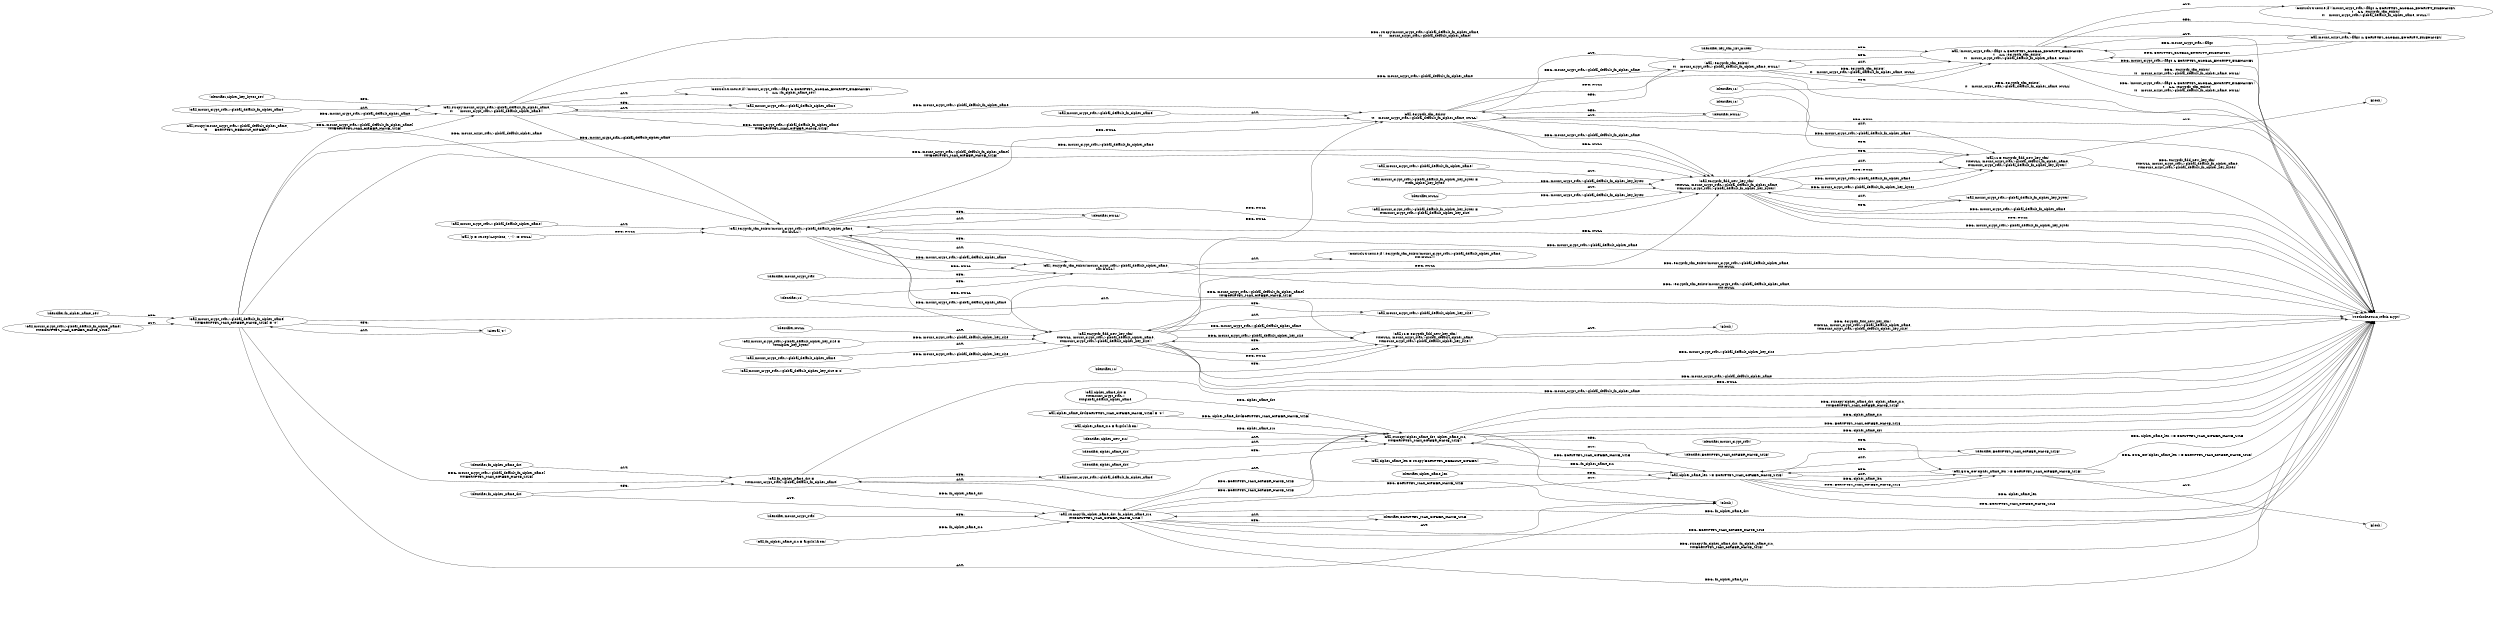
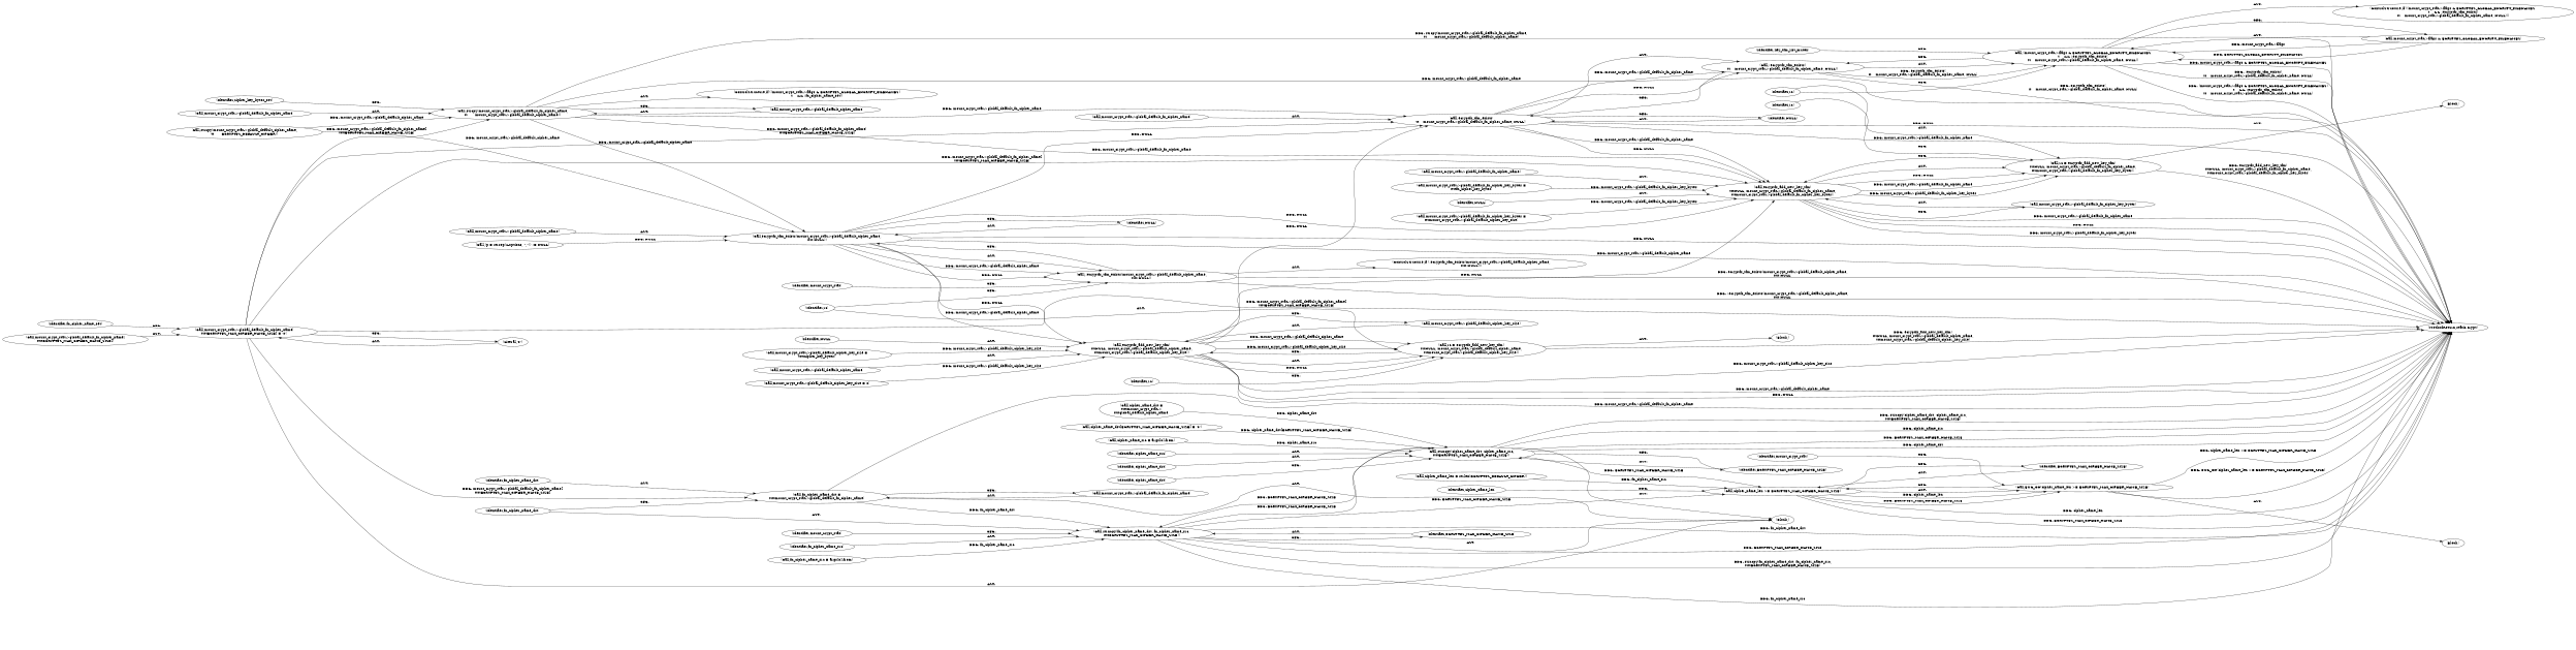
  digraph {
    rankdir=LR
    n1 [label="(Call,mount_crypt_stat->global_default_fn_cipher_name[\n\t\t\t\tECRYPTFS_MAX_CIPHER_NAME_SIZE] = '\0')"]
    n2 [label="(Call,fn_cipher_name_dst =\n\t\t\t\tmount_crypt_stat->global_default_fn_cipher_name)"]
    n3 [label="(Call,strcpy(mount_crypt_stat->global_default_fn_cipher_name,\n\t\t       mount_crypt_stat->global_default_cipher_name))"]
    n4 [label="(Call,ecryptfs_tfm_exists(\n\t\t    mount_crypt_stat->global_default_fn_cipher_name, NULL))"]
    n5 [label="(Call,ecryptfs_add_new_key_tfm(\n\t\t\tNULL, mount_crypt_stat->global_default_fn_cipher_name,\n\t\t\tmount_crypt_stat->global_default_fn_cipher_key_bytes))"]
    n6 [label="(MethodReturn,static crypt)"]
    n7 [label="(Literal,'\0')"]
    n8 [label="(Block,)"]
    n9 [label="(Call,strncpy(fn_cipher_name_dst, fn_cipher_name_src,\n\t\t\t\tECRYPTFS_MAX_CIPHER_NAME_SIZE))"]
    n10 [label="(Call,mount_crypt_stat->global_default_fn_cipher_name)"]
    n11 [label="(Call,ecryptfs_tfm_exists(mount_crypt_stat->global_default_cipher_name,\n\t\t\t\t NULL))"]
    n12 [label="(ControlStructure,if ((mount_crypt_stat->flags & ECRYPTFS_GLOBAL_ENCRYPT_FILENAMES)\n\t    && !fn_cipher_name_set))"]
    n13 [label="(Call,mount_crypt_stat->global_default_cipher_name)"]
    n14 [label="(Call,!ecryptfs_tfm_exists(\n\t\t    mount_crypt_stat->global_default_fn_cipher_name, NULL))"]
    n15 [label="(Identifier,NULL)"]
    n16 [label="(Call,rc = ecryptfs_add_new_key_tfm(\n\t\t\tNULL, mount_crypt_stat->global_default_fn_cipher_name,\n\t\t\tmount_crypt_stat->global_default_fn_cipher_key_bytes))"]
    n17 [label="(Call,mount_crypt_stat->global_default_fn_cipher_key_bytes)"]
    n18 [label="(Call,strncpy(cipher_name_dst, cipher_name_src,\n\t\t\t\tECRYPTFS_MAX_CIPHER_NAME_SIZE))"]
    n19 [label="(Call,cipher_name_len >= ECRYPTFS_MAX_CIPHER_NAME_SIZE)"]
    n20 [label="(Identifier,ECRYPTFS_MAX_CIPHER_NAME_SIZE)"]
    n21 [label="(Identifier,ECRYPTFS_MAX_CIPHER_NAME_SIZE)"]
    n22 [label="(Call,BUG_ON(cipher_name_len >= ECRYPTFS_MAX_CIPHER_NAME_SIZE))"]
    n23 [label="(Identifier,ECRYPTFS_MAX_CIPHER_NAME_SIZE)"]
    n24 [label="(Block,)"]
    n25 [label="(Call,!ecryptfs_tfm_exists(mount_crypt_stat->global_default_cipher_name,\n\t\t\t\t NULL))"]
    n26 [label="(Call,ecryptfs_add_new_key_tfm(\n\t\t\tNULL, mount_crypt_stat->global_default_cipher_name,\n\t\t\tmount_crypt_stat->global_default_cipher_key_size))"]
    n27 [label="(Identifier,NULL)"]
    n28 [label="(ControlStructure,if (!ecryptfs_tfm_exists(mount_crypt_stat->global_default_cipher_name,\n\t\t\t\t NULL)))"]
    n29 [label="(Call,rc = ecryptfs_add_new_key_tfm(\n\t\t\tNULL, mount_crypt_stat->global_default_cipher_name,\n\t\t\tmount_crypt_stat->global_default_cipher_key_size))"]
    n30 [label="(Call,mount_crypt_stat->global_default_cipher_key_size)"]
    n31 [label="(Block,)"]
    n32 [label="(Call,(mount_crypt_stat->flags & ECRYPTFS_GLOBAL_ENCRYPT_FILENAMES)\n\t    && !ecryptfs_tfm_exists(\n\t\t    mount_crypt_stat->global_default_fn_cipher_name, NULL))"]
    n33 [label="(Call,mount_crypt_stat->flags & ECRYPTFS_GLOBAL_ENCRYPT_FILENAMES)"]
    n34 [label="(ControlStructure,if ((mount_crypt_stat->flags & ECRYPTFS_GLOBAL_ENCRYPT_FILENAMES)\n\t    && !ecryptfs_tfm_exists(\n\t\t    mount_crypt_stat->global_default_fn_cipher_name, NULL)))"]
    n35 [label="(Block,)"]
    n36 [label="(Identifier,cipher_name_len)"]
    n37 [label="(Identifier,cipher_key_bytes_set)"]
    n38 [label="(Call,fn_cipher_name_src = args[0].from)"]
-   n39 [label="(Identifier,cipher_new_src)"]
+   n39 [label="(Identifier,cipher_name_src)"]
    n40 [label="(Identifier,cipher_name_dst)"]
    n41 [label="(Identifier,mount_crypt_stat)"]
    n42 [label="(Identifier,key_tfm_list_mutex)"]
    n43 [label="(Identifier,rc)"]
    n44 [label="(Call,mount_crypt_stat->global_default_fn_cipher_name)"]
    n45 [label="(Call,mount_crypt_stat->global_default_fn_cipher_key_bytes =\n\t\t\t\tfn_cipher_key_bytes)"]
    n46 [label="(Call,mount_crypt_stat->global_default_cipher_key_size =\n\t\t\t\tcipher_key_bytes)"]
    n47 [label="(Call,mount_crypt_stat->global_default_cipher_name)"]
    n48 [label="(Identifier,fn_cipher_name_set)"]
    n49 [label="(Identifier,rc)"]
    n50 [label="(Call,mount_crypt_stat->global_default_fn_cipher_name)"]
    n51 [label="(Call,(p = strsep(&options, \",\")) != NULL)"]
    n52 [label="(Identifier,rc)"]
    n53 [label="(Identifier,rc)"]
    n54 [label="(Call,mount_crypt_stat->global_default_fn_cipher_name[\n\t\t\t\tECRYPTFS_MAX_CIPHER_NAME_SIZE])"]
    n55 [label="(Identifier,mount_crypt_stat)"]
    n56 [label="(Identifier,mount_crypt_stat)"]
    n57 [label="(Identifier,cipher_name_dst)"]
-   n58 [label="(Call,cipher_name_len = strcpy(ECRYPTFS_DEFAULT_CIPHER))"]
+   n58 [label="(Call,cipher_name_len = strlen(ECRYPTFS_DEFAULT_CIPHER))"]
    n59 [label="(Call,strcpy(mount_crypt_stat->global_default_cipher_name,\n\t\t       ECRYPTFS_DEFAULT_CIPHER))"]
    n60 [label="(Identifier,NULL)"]
    n61 [label="(Call,cipher_name_dst =\n\t\t\t\tmount_crypt_stat->\n\t\t\t\tglobal_default_cipher_name)"]
    n62 [label="(Call,mount_crypt_stat->global_default_cipher_name)"]
    n63 [label="(Call,mount_crypt_stat->global_default_cipher_key_size = 0)"]
    n64 [label="(Identifier,NULL)"]
    n65 [label="(Call,cipher_name_dst[ECRYPTFS_MAX_CIPHER_NAME_SIZE] = '\0')"]
+   n66 [label="(Identifier,fn_cipher_name_src)"]
    n67 [label="(Call,mount_crypt_stat->global_default_fn_cipher_key_bytes =\n\t\t\tmount_crypt_stat->global_default_cipher_key_size)"]
    n68 [label="(Identifier,fn_cipher_name_dst)"]
    n69 [label="(Call,cipher_name_src = args[0].from)"]
    n70 [label="(Identifier,fn_cipher_name_dst)"]
    n71 [label="(Call,mount_crypt_stat->global_default_fn_cipher_name)"]
    n1 -> n2 [label="DDG: mount_crypt_stat->global_default_fn_cipher_name[\n\t\t\t\tECRYPTFS_MAX_CIPHER_NAME_SIZE]"]
    n1 -> n3 [label="DDG: mount_crypt_stat->global_default_fn_cipher_name[\n\t\t\t\tECRYPTFS_MAX_CIPHER_NAME_SIZE]"]
    n1 -> n4 [label="DDG: mount_crypt_stat->global_default_fn_cipher_name[\n\t\t\t\tECRYPTFS_MAX_CIPHER_NAME_SIZE]"]
    n1 -> n5 [label="DDG: mount_crypt_stat->global_default_fn_cipher_name[\n\t\t\t\tECRYPTFS_MAX_CIPHER_NAME_SIZE]"]
    n1 -> n6 [label="DDG: mount_crypt_stat->global_default_fn_cipher_name[\n\t\t\t\tECRYPTFS_MAX_CIPHER_NAME_SIZE]"]
    n1 -> n7 [label="CFG: "]
    n1 -> n8 [label="AST: "]
    n2 -> n6 [label="DDG: mount_crypt_stat->global_default_fn_cipher_name"]
    n2 -> n8 [label="AST: "]
    n2 -> n9 [label="DDG: fn_cipher_name_dst"]
    n2 -> n10 [label="CFG: "]
    n3 -> n4 [label="DDG: mount_crypt_stat->global_default_fn_cipher_name"]
    n3 -> n5 [label="DDG: mount_crypt_stat->global_default_fn_cipher_name"]
    n3 -> n6 [label="DDG: strcpy(mount_crypt_stat->global_default_fn_cipher_name,\n\t\t       mount_crypt_stat->global_default_cipher_name)"]
    n3 -> n6 [label="DDG: mount_crypt_stat->global_default_fn_cipher_name"]
    n3 -> n11 [label="DDG: mount_crypt_stat->global_default_cipher_name"]
    n3 -> n12 [label="AST: "]
    n3 -> n13 [label="CFG: "]
    n4 -> n5 [label="DDG: NULL"]
    n4 -> n5 [label="DDG: mount_crypt_stat->global_default_fn_cipher_name"]
    n4 -> n6 [label="DDG: NULL"]
    n4 -> n6 [label="DDG: mount_crypt_stat->global_default_fn_cipher_name"]
    n4 -> n14 [label="AST: "]
    n4 -> n14 [label="DDG: mount_crypt_stat->global_default_fn_cipher_name"]
    n4 -> n14 [label="DDG: NULL"]
    n4 -> n15 [label="CFG: "]
    n5 -> n6 [label="DDG: mount_crypt_stat->global_default_fn_cipher_name"]
    n5 -> n6 [label="DDG: NULL"]
    n5 -> n6 [label="DDG: mount_crypt_stat->global_default_fn_cipher_key_bytes"]
    n5 -> n16 [label="AST: "]
    n5 -> n16 [label="DDG: NULL"]
    n5 -> n16 [label="DDG: mount_crypt_stat->global_default_fn_cipher_name"]
    n5 -> n16 [label="DDG: mount_crypt_stat->global_default_fn_cipher_key_bytes"]
    n5 -> n17 [label="CFG: "]
    n7 -> n1 [label="AST: "]
    n9 -> n6 [label="DDG: fn_cipher_name_dst"]
    n9 -> n6 [label="DDG: ECRYPTFS_MAX_CIPHER_NAME_SIZE"]
    n9 -> n6 [label="DDG: strncpy(fn_cipher_name_dst, fn_cipher_name_src,\n\t\t\t\tECRYPTFS_MAX_CIPHER_NAME_SIZE)"]
    n9 -> n6 [label="DDG: fn_cipher_name_src"]
    n9 -> n8 [label="AST: "]
    n9 -> n18 [label="DDG: ECRYPTFS_MAX_CIPHER_NAME_SIZE"]
    n9 -> n19 [label="DDG: ECRYPTFS_MAX_CIPHER_NAME_SIZE"]
    n9 -> n20 [label="CFG: "]
    n10 -> n2 [label="AST: "]
    n11 -> n4 [label="DDG: NULL"]
    n11 -> n5 [label="DDG: NULL"]
    n11 -> n6 [label="DDG: NULL"]
    n11 -> n6 [label="DDG: mount_crypt_stat->global_default_cipher_name"]
    n11 -> n25 [label="AST: "]
    n11 -> n25 [label="DDG: mount_crypt_stat->global_default_cipher_name"]
    n11 -> n25 [label="DDG: NULL"]
    n11 -> n26 [label="DDG: NULL"]
    n11 -> n26 [label="DDG: mount_crypt_stat->global_default_cipher_name"]
    n11 -> n27 [label="CFG: "]
    n13 -> n3 [label="AST: "]
    n14 -> n4 [label="CFG: "]
    n14 -> n6 [label="DDG: ecryptfs_tfm_exists(\n\t\t    mount_crypt_stat->global_default_fn_cipher_name, NULL)"]
    n14 -> n32 [label="AST: "]
    n14 -> n32 [label="DDG: ecryptfs_tfm_exists(\n\t\t    mount_crypt_stat->global_default_fn_cipher_name, NULL)"]
    n15 -> n4 [label="AST: "]
    n16 -> n5 [label="CFG: "]
    n16 -> n6 [label="DDG: ecryptfs_add_new_key_tfm(\n\t\t\tNULL, mount_crypt_stat->global_default_fn_cipher_name,\n\t\t\tmount_crypt_stat->global_default_fn_cipher_key_bytes)"]
    n16 -> n35 [label="AST: "]
    n17 -> n5 [label="AST: "]
    n18 -> n6 [label="DDG: cipher_name_dst"]
    n18 -> n6 [label="DDG: strncpy(cipher_name_dst, cipher_name_src,\n\t\t\t\tECRYPTFS_MAX_CIPHER_NAME_SIZE)"]
    n18 -> n6 [label="DDG: cipher_name_src"]
    n18 -> n6 [label="DDG: ECRYPTFS_MAX_CIPHER_NAME_SIZE"]
    n18 -> n8 [label="AST: "]
    n18 -> n9 [label="DDG: ECRYPTFS_MAX_CIPHER_NAME_SIZE"]
    n18 -> n19 [label="DDG: ECRYPTFS_MAX_CIPHER_NAME_SIZE"]
    n18 -> n21 [label="CFG: "]
    n19 -> n6 [label="DDG: cipher_name_len"]
    n19 -> n6 [label="DDG: ECRYPTFS_MAX_CIPHER_NAME_SIZE"]
    n19 -> n22 [label="AST: "]
    n19 -> n22 [label="DDG: cipher_name_len"]
    n19 -> n22 [label="DDG: ECRYPTFS_MAX_CIPHER_NAME_SIZE"]
    n19 -> n23 [label="CFG: "]
    n20 -> n9 [label="AST: "]
    n21 -> n18 [label="AST: "]
    n22 -> n6 [label="DDG: BUG_ON(cipher_name_len >= ECRYPTFS_MAX_CIPHER_NAME_SIZE)"]
    n22 -> n6 [label="DDG: cipher_name_len >= ECRYPTFS_MAX_CIPHER_NAME_SIZE"]
    n22 -> n19 [label="CFG: "]
    n22 -> n24 [label="AST: "]
    n23 -> n19 [label="AST: "]
    n25 -> n6 [label="DDG: ecryptfs_tfm_exists(mount_crypt_stat->global_default_cipher_name,\n\t\t\t\t NULL)"]
    n25 -> n6 [label="DDG: !ecryptfs_tfm_exists(mount_crypt_stat->global_default_cipher_name,\n\t\t\t\t NULL)"]
    n25 -> n11 [label="CFG: "]
    n25 -> n28 [label="AST: "]
    n26 -> n4 [label="DDG: NULL"]
    n26 -> n5 [label="DDG: NULL"]
    n26 -> n6 [label="DDG: mount_crypt_stat->global_default_cipher_name"]
    n26 -> n6 [label="DDG: NULL"]
    n26 -> n6 [label="DDG: mount_crypt_stat->global_default_cipher_key_size"]
    n26 -> n29 [label="AST: "]
    n26 -> n29 [label="DDG: NULL"]
    n26 -> n29 [label="DDG: mount_crypt_stat->global_default_cipher_name"]
    n26 -> n29 [label="DDG: mount_crypt_stat->global_default_cipher_key_size"]
    n26 -> n30 [label="CFG: "]
    n27 -> n11 [label="AST: "]
    n29 -> n6 [label="DDG: ecryptfs_add_new_key_tfm(\n\t\t\tNULL, mount_crypt_stat->global_default_cipher_name,\n\t\t\tmount_crypt_stat->global_default_cipher_key_size)"]
    n29 -> n26 [label="CFG: "]
    n29 -> n31 [label="AST: "]
    n30 -> n26 [label="AST: "]
    n32 -> n6 [label="DDG: !ecryptfs_tfm_exists(\n\t\t    mount_crypt_stat->global_default_fn_cipher_name, NULL)"]
    n32 -> n6 [label="DDG: (mount_crypt_stat->flags & ECRYPTFS_GLOBAL_ENCRYPT_FILENAMES)\n\t    && !ecryptfs_tfm_exists(\n\t\t    mount_crypt_stat->global_default_fn_cipher_name, NULL)"]
    n32 -> n6 [label="DDG: mount_crypt_stat->flags & ECRYPTFS_GLOBAL_ENCRYPT_FILENAMES"]
    n32 -> n14 [label="CFG: "]
    n32 -> n33 [label="CFG: "]
    n32 -> n34 [label="AST: "]
    n33 -> n32 [label="AST: "]
    n33 -> n32 [label="DDG: mount_crypt_stat->flags"]
    n33 -> n32 [label="DDG: ECRYPTFS_GLOBAL_ENCRYPT_FILENAMES"]
    n36 -> n19 [label="DDG: "]
    n37 -> n3 [label="CFG: "]
    n38 -> n9 [label="DDG: fn_cipher_name_src"]
    n39 -> n18 [label="AST: "]
    n40 -> n18 [label="AST: "]
    n41 -> n22 [label="CFG: "]
    n42 -> n32 [label="CFG: "]
    n43 -> n16 [label="AST: "]
    n43 -> n32 [label="CFG: "]
    n44 -> n3 [label="AST: "]
    n45 -> n5 [label="DDG: mount_crypt_stat->global_default_fn_cipher_key_bytes"]
    n46 -> n26 [label="DDG: mount_crypt_stat->global_default_cipher_key_size"]
    n47 -> n26 [label="AST: "]
    n48 -> n1 [label="CFG: "]
    n49 -> n29 [label="CFG: "]
    n50 -> n4 [label="AST: "]
    n51 -> n11 [label="DDG: NULL"]
    n52 -> n16 [label="CFG: "]
    n53 -> n25 [label="CFG: "]
    n53 -> n29 [label="AST: "]
    n54 -> n1 [label="AST: "]
    n55 -> n9 [label="CFG: "]
    n56 -> n25 [label="CFG: "]
    n57 -> n18 [label="CFG: "]
    n58 -> n19 [label="DDG: fn_cipher_name_src"]
    n59 -> n3 [label="DDG: mount_crypt_stat->global_default_cipher_name"]
    n59 -> n11 [label="DDG: mount_crypt_stat->global_default_cipher_name"]
    n60 -> n5 [label="AST: "]
    n61 -> n18 [label="DDG: cipher_name_dst"]
    n62 -> n11 [label="AST: "]
    n63 -> n26 [label="DDG: mount_crypt_stat->global_default_cipher_key_size"]
    n64 -> n26 [label="AST: "]
    n65 -> n18 [label="DDG: cipher_name_dst[ECRYPTFS_MAX_CIPHER_NAME_SIZE]"]
+   n66 -> n9 [label="AST: "]
    n67 -> n5 [label="DDG: mount_crypt_stat->global_default_fn_cipher_key_bytes"]
    n68 -> n2 [label="CFG: "]
    n68 -> n9 [label="AST: "]
    n69 -> n18 [label="DDG: cipher_name_src"]
    n70 -> n2 [label="AST: "]
    n71 -> n5 [label="AST: "]
  }
